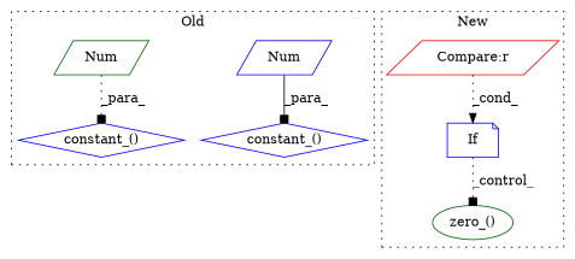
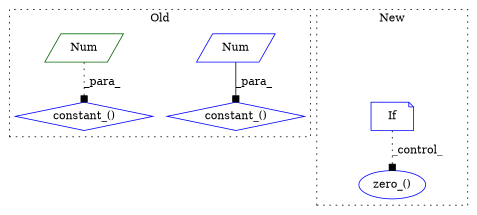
  digraph {
    node [a=75 color=blue l="18,1" shape=parallelogram]
    edge [arrowhead=box style=dotted]
    n1 [label="constant_()" s="7481,7510" shape=diamond]
    n2 [a=76 l=1 label=Num s=7509]
    n3 [label="constant_()" s="7532,7559" shape=diamond]
    n4 [a=76 color=darkgreen l=1 label=Num s=7558]
    n5 [a=96 l="3,22" label=If s="7367,7388" shape=note]
-   n6 [a=40 color=red l=18 label="Compare:r" s=7370]
-   n7 [color=darkgreen l=19 label="zero_()" s=7410 shape=ellipse]
+   n7 [l=19 label="zero_()" s=7410 shape=ellipse]
    subgraph cluster_1 {
      label=Old
      style=dotted
      n1
      n2
      n3
      n4
    }
    subgraph cluster_2 {
      label=New
      style=dotted
      n5
-     n6
      n7
    }
    n2 -> n1 [label=_para_ style=solid]
    n4 -> n3 [label=_para_]
    n5 -> n7 [label=_control_]
-   n6 -> n5 [arrowhead=normal label=_cond_]
  }
